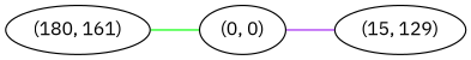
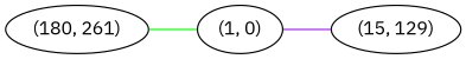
  graph {
    fontname="IBM Plex Sans"
    rankdir=LR
    node [fontname="IBM Plex Sans"]
    edge [fontname="IBM Plex Sans"]
-   "(0, 0)"
+   "(0, 0)" [label="(1, 0)"]
    "(15, 129)"
-   "(180, 161)"
+   "(180, 161)" [label="(180, 261)"]
    "(0, 0)" -- "(15, 129)" [color=purple weight=4]
    "(180, 161)" -- "(0, 0)" [color=green weight=2]
  }
